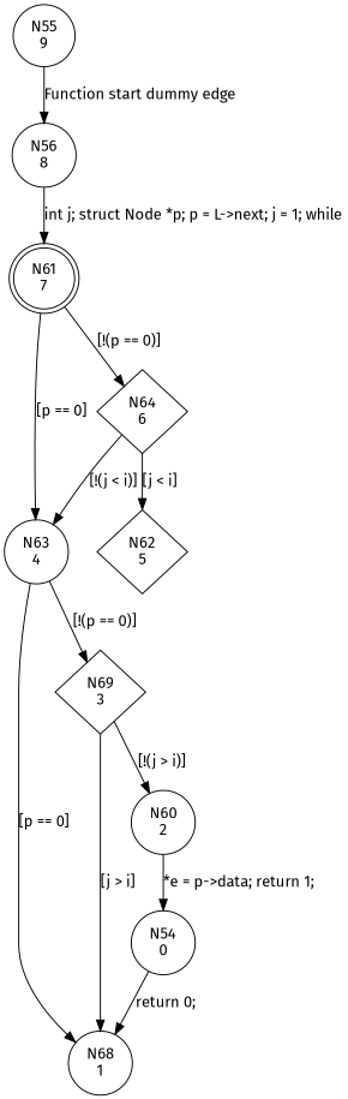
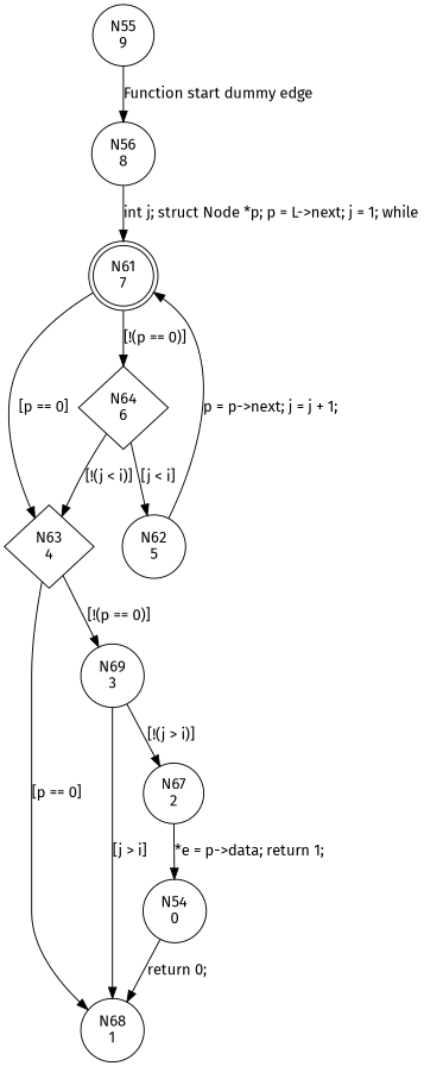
  digraph {
    fontname="Fira Sans"
    node [fontname="Fira Sans" shape=circle]
    edge [fontname="Fira Sans"]
    n1 [label="N55\n9"]
    n2 [label="N56\n8"]
    n3 [label="N61\n7" shape=doublecircle]
-   n4 [label="N63\n4"]
+   n4 [label="N63\n4" shape=diamond]
    n5 [label="N64\n6" shape=diamond]
    n6 [label="N68\n1"]
-   n7 [label="N69\n3" shape=diamond]
-   n8 [label="N62\n5" shape=diamond]
-   n9 [label="N60\n2"]
+   n7 [label="N69\n3"]
+   n8 [label="N62\n5"]
+   n9 [label="N67\n2"]
    n10 [label="N54\n0"]
    n1 -> n2 [label="Function start dummy edge"]
    n2 -> n3 [label="int j; struct Node *p; p = L->next; j = 1; while"]
    n3 -> n4 [label="[p == 0]"]
    n3 -> n5 [label="[!(p == 0)]"]
    n4 -> n6 [label="[p == 0]"]
    n4 -> n7 [label="[!(p == 0)]"]
    n5 -> n4 [label="[!(j < i)]"]
    n5 -> n8 [label="[j < i]"]
    n7 -> n6 [label="[j > i]"]
    n7 -> n9 [label="[!(j > i)]"]
+   n8 -> n3 [label="p = p->next; j = j + 1; "]
    n9 -> n10 [label="*e = p->data; return 1;"]
    n10 -> n6 [label="return 0;"]
  }
